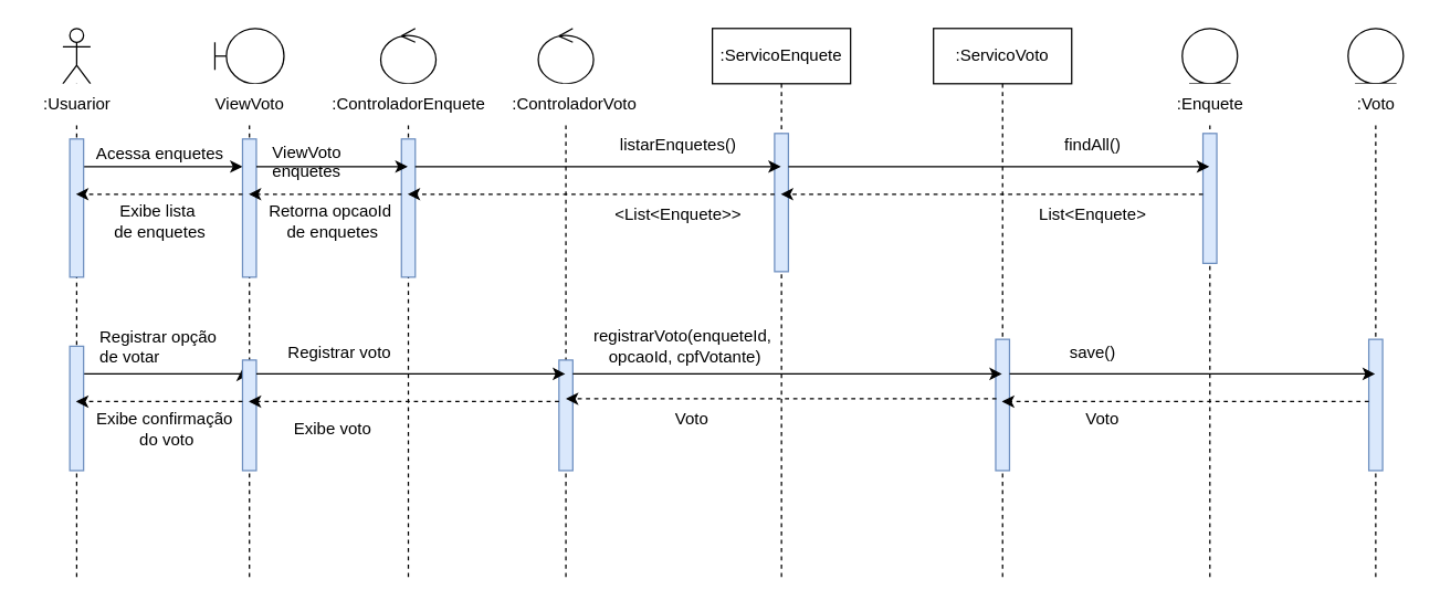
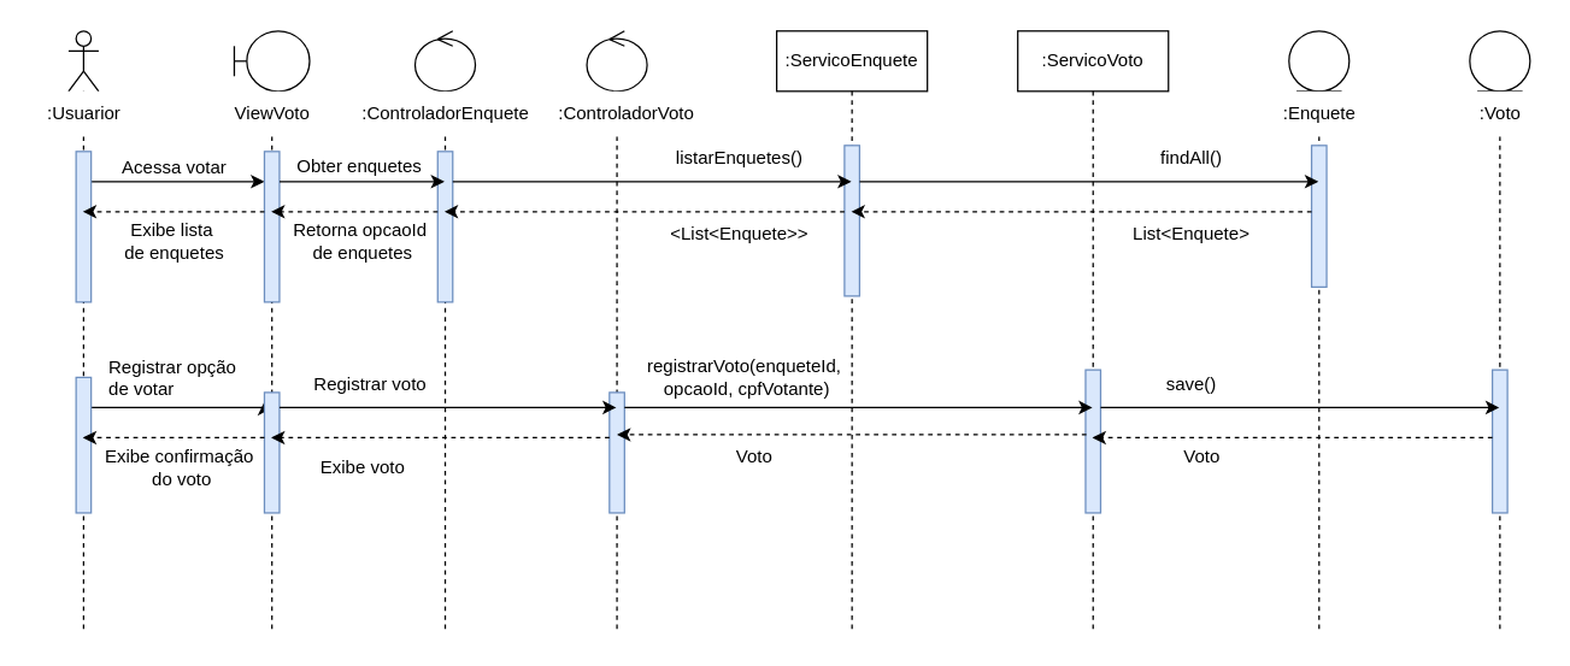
  <mxCell id="0" />
  <mxCell id="1" parent="0" />
  <mxCell id="2" style="edgeStyle=orthogonalEdgeStyle;rounded=0;orthogonalLoop=1;jettySize=auto;html=1;curved=0;" edge="1" parent="1" source="4"><mxGeometry relative="1" as="geometry"><mxPoint x="175" y="120" as="targetPoint" /><Array as="points"><mxPoint x="115" y="120" /><mxPoint x="115" y="120" /></Array></mxGeometry></mxCell>
  <mxCell id="3" style="edgeStyle=orthogonalEdgeStyle;rounded=0;orthogonalLoop=1;jettySize=auto;html=1;curved=0;entryX=0;entryY=0.077;entryDx=0;entryDy=0;entryPerimeter=0;" edge="1" parent="1" source="4" target="9"><mxGeometry relative="1" as="geometry"><Array as="points"><mxPoint x="85" y="270" /><mxPoint x="85" y="270" /></Array></mxGeometry></mxCell>
  <mxCell id="4" value="" style="shape=umlLifeline;perimeter=lifelinePerimeter;whiteSpace=wrap;html=1;container=1;dropTarget=0;collapsible=0;recursiveResize=0;outlineConnect=0;portConstraint=eastwest;newEdgeStyle={&quot;curved&quot;:0,&quot;rounded&quot;:0};participant=umlActor;" vertex="1" parent="1"><mxGeometry x="45" y="20" width="20" height="400" as="geometry" /></mxCell>
  <mxCell id="5" value="" style="html=1;points=[[0,0,0,0,5],[0,1,0,0,-5],[1,0,0,0,5],[1,1,0,0,-5]];perimeter=orthogonalPerimeter;outlineConnect=0;targetShapes=umlLifeline;portConstraint=eastwest;newEdgeStyle={&quot;curved&quot;:0,&quot;rounded&quot;:0};fillColor=#dae8fc;strokeColor=#6c8ebf;" vertex="1" parent="4"><mxGeometry x="5" y="80" width="10" height="100" as="geometry" /></mxCell>
  <mxCell id="6" value="" style="html=1;points=[[0,0,0,0,5],[0,1,0,0,-5],[1,0,0,0,5],[1,1,0,0,-5]];perimeter=orthogonalPerimeter;outlineConnect=0;targetShapes=umlLifeline;portConstraint=eastwest;newEdgeStyle={&quot;curved&quot;:0,&quot;rounded&quot;:0};fillColor=#dae8fc;strokeColor=#6c8ebf;" vertex="1" parent="4"><mxGeometry x="5" y="230" width="10" height="90" as="geometry" /></mxCell>
  <mxCell id="7" value="" style="shape=umlLifeline;perimeter=lifelinePerimeter;whiteSpace=wrap;html=1;container=1;dropTarget=0;collapsible=0;recursiveResize=0;outlineConnect=0;portConstraint=eastwest;newEdgeStyle={&quot;curved&quot;:0,&quot;rounded&quot;:0};participant=umlBoundary;" vertex="1" parent="1"><mxGeometry x="155" y="20" width="50" height="400" as="geometry" /></mxCell>
  <mxCell id="8" value="" style="html=1;points=[[0,0,0,0,5],[0,1,0,0,-5],[1,0,0,0,5],[1,1,0,0,-5]];perimeter=orthogonalPerimeter;outlineConnect=0;targetShapes=umlLifeline;portConstraint=eastwest;newEdgeStyle={&quot;curved&quot;:0,&quot;rounded&quot;:0};fillColor=#dae8fc;strokeColor=#6c8ebf;" vertex="1" parent="7"><mxGeometry x="20" y="80" width="10" height="100" as="geometry" /></mxCell>
  <mxCell id="9" value="" style="html=1;points=[[0,0,0,0,5],[0,1,0,0,-5],[1,0,0,0,5],[1,1,0,0,-5]];perimeter=orthogonalPerimeter;outlineConnect=0;targetShapes=umlLifeline;portConstraint=eastwest;newEdgeStyle={&quot;curved&quot;:0,&quot;rounded&quot;:0};fillColor=#dae8fc;strokeColor=#6c8ebf;" vertex="1" parent="7"><mxGeometry x="20" y="240" width="10" height="80" as="geometry" /></mxCell>
  <mxCell id="10" value="" style="shape=umlLifeline;perimeter=lifelinePerimeter;whiteSpace=wrap;html=1;container=1;dropTarget=0;collapsible=0;recursiveResize=0;outlineConnect=0;portConstraint=eastwest;newEdgeStyle={&quot;curved&quot;:0,&quot;rounded&quot;:0};participant=umlControl;" vertex="1" parent="1"><mxGeometry x="275" y="20" width="40" height="400" as="geometry" /></mxCell>
  <mxCell id="11" value="" style="html=1;points=[[0,0,0,0,5],[0,1,0,0,-5],[1,0,0,0,5],[1,1,0,0,-5]];perimeter=orthogonalPerimeter;outlineConnect=0;targetShapes=umlLifeline;portConstraint=eastwest;newEdgeStyle={&quot;curved&quot;:0,&quot;rounded&quot;:0};fillColor=#dae8fc;strokeColor=#6c8ebf;" vertex="1" parent="10"><mxGeometry x="15" y="80" width="10" height="100" as="geometry" /></mxCell>
  <mxCell id="12" value="" style="shape=umlLifeline;perimeter=lifelinePerimeter;whiteSpace=wrap;html=1;container=1;dropTarget=0;collapsible=0;recursiveResize=0;outlineConnect=0;portConstraint=eastwest;newEdgeStyle={&quot;curved&quot;:0,&quot;rounded&quot;:0};participant=umlControl;" vertex="1" parent="1"><mxGeometry x="389" y="20" width="40" height="400" as="geometry" /></mxCell>
  <mxCell id="13" value="" style="html=1;points=[[0,0,0,0,5],[0,1,0,0,-5],[1,0,0,0,5],[1,1,0,0,-5]];perimeter=orthogonalPerimeter;outlineConnect=0;targetShapes=umlLifeline;portConstraint=eastwest;newEdgeStyle={&quot;curved&quot;:0,&quot;rounded&quot;:0};fillColor=#dae8fc;strokeColor=#6c8ebf;" vertex="1" parent="12"><mxGeometry x="15" y="240" width="10" height="80" as="geometry" /></mxCell>
  <mxCell id="14" value=":ServicoEnquete" style="shape=umlLifeline;perimeter=lifelinePerimeter;whiteSpace=wrap;html=1;container=1;dropTarget=0;collapsible=0;recursiveResize=0;outlineConnect=0;portConstraint=eastwest;newEdgeStyle={&quot;curved&quot;:0,&quot;rounded&quot;:0};" vertex="1" parent="1"><mxGeometry x="515" y="20" width="100" height="400" as="geometry" /></mxCell>
  <mxCell id="15" value="" style="html=1;points=[[0,0,0,0,5],[0,1,0,0,-5],[1,0,0,0,5],[1,1,0,0,-5]];perimeter=orthogonalPerimeter;outlineConnect=0;targetShapes=umlLifeline;portConstraint=eastwest;newEdgeStyle={&quot;curved&quot;:0,&quot;rounded&quot;:0};fillColor=#dae8fc;strokeColor=#6c8ebf;" vertex="1" parent="14"><mxGeometry x="45" y="76" width="10" height="100" as="geometry" /></mxCell>
  <mxCell id="16" value=":ServicoVoto" style="shape=umlLifeline;perimeter=lifelinePerimeter;whiteSpace=wrap;html=1;container=1;dropTarget=0;collapsible=0;recursiveResize=0;outlineConnect=0;portConstraint=eastwest;newEdgeStyle={&quot;curved&quot;:0,&quot;rounded&quot;:0};" vertex="1" parent="1"><mxGeometry x="675" y="20" width="100" height="400" as="geometry" /></mxCell>
  <mxCell id="17" value="" style="html=1;points=[[0,0,0,0,5],[0,1,0,0,-5],[1,0,0,0,5],[1,1,0,0,-5]];perimeter=orthogonalPerimeter;outlineConnect=0;targetShapes=umlLifeline;portConstraint=eastwest;newEdgeStyle={&quot;curved&quot;:0,&quot;rounded&quot;:0};fillColor=#dae8fc;strokeColor=#6c8ebf;" vertex="1" parent="16"><mxGeometry x="45" y="225" width="10" height="95" as="geometry" /></mxCell>
  <mxCell id="18" value="" style="shape=umlLifeline;perimeter=lifelinePerimeter;whiteSpace=wrap;html=1;container=1;dropTarget=0;collapsible=0;recursiveResize=0;outlineConnect=0;portConstraint=eastwest;newEdgeStyle={&quot;curved&quot;:0,&quot;rounded&quot;:0};participant=umlEntity;" vertex="1" parent="1"><mxGeometry x="855" y="20" width="40" height="400" as="geometry" /></mxCell>
  <mxCell id="19" value="" style="html=1;points=[[0,0,0,0,5],[0,1,0,0,-5],[1,0,0,0,5],[1,1,0,0,-5]];perimeter=orthogonalPerimeter;outlineConnect=0;targetShapes=umlLifeline;portConstraint=eastwest;newEdgeStyle={&quot;curved&quot;:0,&quot;rounded&quot;:0};fillColor=#dae8fc;strokeColor=#6c8ebf;" vertex="1" parent="18"><mxGeometry x="15" y="76" width="10" height="94" as="geometry" /></mxCell>
  <mxCell id="20" value="" style="shape=umlLifeline;perimeter=lifelinePerimeter;whiteSpace=wrap;html=1;container=1;dropTarget=0;collapsible=0;recursiveResize=0;outlineConnect=0;portConstraint=eastwest;newEdgeStyle={&quot;curved&quot;:0,&quot;rounded&quot;:0};participant=umlEntity;" vertex="1" parent="1"><mxGeometry x="975" y="20" width="40" height="400" as="geometry" /></mxCell>
  <mxCell id="21" value="" style="html=1;points=[[0,0,0,0,5],[0,1,0,0,-5],[1,0,0,0,5],[1,1,0,0,-5]];perimeter=orthogonalPerimeter;outlineConnect=0;targetShapes=umlLifeline;portConstraint=eastwest;newEdgeStyle={&quot;curved&quot;:0,&quot;rounded&quot;:0};fillColor=#dae8fc;strokeColor=#6c8ebf;" vertex="1" parent="20"><mxGeometry x="15" y="225" width="10" height="95" as="geometry" /></mxCell>
- <mxCell id="22" value="Acessa enquetes" style="text;html=1;align=center;verticalAlign=middle;resizable=0;points=[];autosize=1;strokeColor=none;fillColor=none;" vertex="1" parent="1"><mxGeometry x="55" y="96" width="120" height="30" as="geometry" /></mxCell>
+ <mxCell id="22" value="Acessa votar" style="text;html=1;align=center;verticalAlign=middle;resizable=0;points=[];autosize=1;strokeColor=none;fillColor=none;" vertex="1" parent="1"><mxGeometry x="55" y="96" width="120" height="30" as="geometry" /></mxCell>
  <mxCell id="23" style="edgeStyle=orthogonalEdgeStyle;rounded=0;orthogonalLoop=1;jettySize=auto;html=1;curved=0;" edge="1" parent="1" source="8" target="10"><mxGeometry relative="1" as="geometry"><Array as="points"><mxPoint x="235" y="120" /><mxPoint x="235" y="120" /></Array></mxGeometry></mxCell>
  <mxCell id="24" style="edgeStyle=orthogonalEdgeStyle;rounded=0;orthogonalLoop=1;jettySize=auto;html=1;" edge="1" parent="1" source="11" target="14"><mxGeometry relative="1" as="geometry"><mxPoint x="305" y="120" as="sourcePoint" /><Array as="points"><mxPoint x="485" y="120" /><mxPoint x="485" y="120" /></Array></mxGeometry></mxCell>
- <mxCell id="25" value="ViewVoto enquetes" style="text;whiteSpace=wrap;" vertex="1" parent="1"><mxGeometry x="195" y="96" width="100" height="38" as="geometry" /></mxCell>
+ <mxCell id="25" value="Obter enquetes" style="text;whiteSpace=wrap;" vertex="1" parent="1"><mxGeometry x="195" y="96" width="100" height="38" as="geometry" /></mxCell>
  <mxCell id="26" value="listarEnquetes()" style="text;html=1;align=center;verticalAlign=middle;resizable=0;points=[];autosize=1;strokeColor=none;fillColor=none;" vertex="1" parent="1"><mxGeometry x="435" y="90" width="110" height="30" as="geometry" /></mxCell>
  <mxCell id="27" style="edgeStyle=orthogonalEdgeStyle;rounded=0;orthogonalLoop=1;jettySize=auto;html=1;curved=0;" edge="1" parent="1" source="15" target="18"><mxGeometry relative="1" as="geometry"><Array as="points"><mxPoint x="635" y="120" /><mxPoint x="635" y="120" /></Array></mxGeometry></mxCell>
  <mxCell id="28" value="findAll()" style="text;html=1;align=center;verticalAlign=middle;resizable=0;points=[];autosize=1;strokeColor=none;fillColor=none;" vertex="1" parent="1"><mxGeometry x="760" y="90" width="60" height="30" as="geometry" /></mxCell>
  <mxCell id="29" style="edgeStyle=orthogonalEdgeStyle;rounded=0;orthogonalLoop=1;jettySize=auto;html=1;curved=0;dashed=1;" edge="1" parent="1" source="19" target="14"><mxGeometry relative="1" as="geometry"><Array as="points"><mxPoint x="805" y="140" /><mxPoint x="805" y="140" /></Array></mxGeometry></mxCell>
  <mxCell id="30" value="List&amp;lt;Enquete&amp;gt;" style="text;html=1;align=center;verticalAlign=middle;resizable=0;points=[];autosize=1;strokeColor=none;fillColor=none;" vertex="1" parent="1"><mxGeometry x="740" y="140" width="100" height="30" as="geometry" /></mxCell>
  <mxCell id="31" style="edgeStyle=orthogonalEdgeStyle;rounded=0;orthogonalLoop=1;jettySize=auto;html=1;curved=0;dashed=1;" edge="1" parent="1" source="15" target="10"><mxGeometry relative="1" as="geometry"><Array as="points"><mxPoint x="365" y="140" /><mxPoint x="365" y="140" /></Array></mxGeometry></mxCell>
  <mxCell id="32" value="&amp;lt;List&amp;lt;Enquete&amp;gt;&amp;gt;" style="text;html=1;align=center;verticalAlign=middle;resizable=0;points=[];autosize=1;strokeColor=none;fillColor=none;" vertex="1" parent="1"><mxGeometry x="435" y="140" width="110" height="30" as="geometry" /></mxCell>
  <mxCell id="33" style="edgeStyle=orthogonalEdgeStyle;rounded=0;orthogonalLoop=1;jettySize=auto;html=1;curved=0;dashed=1;" edge="1" parent="1" source="11" target="7"><mxGeometry relative="1" as="geometry"><Array as="points"><mxPoint x="265" y="140" /><mxPoint x="265" y="140" /></Array></mxGeometry></mxCell>
  <mxCell id="34" value="Retorna opcaoId&amp;nbsp;&lt;div&gt;de enquetes&lt;/div&gt;" style="text;html=1;align=center;verticalAlign=middle;resizable=0;points=[];autosize=1;strokeColor=none;fillColor=none;" vertex="1" parent="1"><mxGeometry x="195" y="140" width="90" height="40" as="geometry" /></mxCell>
  <mxCell id="35" style="edgeStyle=orthogonalEdgeStyle;rounded=0;orthogonalLoop=1;jettySize=auto;html=1;curved=0;dashed=1;" edge="1" parent="1" source="8" target="4"><mxGeometry relative="1" as="geometry"><Array as="points"><mxPoint x="115" y="140" /><mxPoint x="115" y="140" /></Array></mxGeometry></mxCell>
  <mxCell id="36" value="Exibe lista&amp;nbsp;&lt;div&gt;de enquetes&lt;/div&gt;" style="text;html=1;align=center;verticalAlign=middle;resizable=0;points=[];autosize=1;strokeColor=none;fillColor=none;" vertex="1" parent="1"><mxGeometry x="70" y="140" width="90" height="40" as="geometry" /></mxCell>
  <mxCell id="37" value="Registrar opção &#10;de votar" style="text;whiteSpace=wrap;" vertex="1" parent="1"><mxGeometry x="70" y="230" width="210" height="40" as="geometry" /></mxCell>
  <mxCell id="38" style="edgeStyle=orthogonalEdgeStyle;rounded=0;orthogonalLoop=1;jettySize=auto;html=1;curved=0;" edge="1" parent="1" source="9" target="12"><mxGeometry relative="1" as="geometry"><Array as="points"><mxPoint x="275" y="270" /><mxPoint x="275" y="270" /></Array></mxGeometry></mxCell>
  <mxCell id="39" value="Registrar voto" style="text;html=1;align=center;verticalAlign=middle;resizable=0;points=[];autosize=1;strokeColor=none;fillColor=none;" vertex="1" parent="1"><mxGeometry x="195" y="240" width="100" height="30" as="geometry" /></mxCell>
  <mxCell id="40" style="edgeStyle=orthogonalEdgeStyle;rounded=0;orthogonalLoop=1;jettySize=auto;html=1;curved=0;" edge="1" parent="1" source="13" target="16"><mxGeometry relative="1" as="geometry"><Array as="points"><mxPoint x="565" y="270" /><mxPoint x="565" y="270" /></Array></mxGeometry></mxCell>
  <mxCell id="41" value="registrarVoto(enqueteId,&amp;nbsp;&lt;div&gt;opcaoId, cpfVotante)&lt;/div&gt;" style="text;html=1;align=center;verticalAlign=middle;resizable=0;points=[];autosize=1;strokeColor=none;fillColor=none;" vertex="1" parent="1"><mxGeometry x="415" y="230" width="160" height="40" as="geometry" /></mxCell>
  <mxCell id="42" style="edgeStyle=orthogonalEdgeStyle;rounded=0;orthogonalLoop=1;jettySize=auto;html=1;curved=0;" edge="1" parent="1" source="17" target="20"><mxGeometry relative="1" as="geometry"><Array as="points"><mxPoint x="865" y="270" /><mxPoint x="865" y="270" /></Array></mxGeometry></mxCell>
  <mxCell id="43" value="save()" style="text;html=1;align=center;verticalAlign=middle;resizable=0;points=[];autosize=1;strokeColor=none;fillColor=none;" vertex="1" parent="1"><mxGeometry x="760" y="240" width="60" height="30" as="geometry" /></mxCell>
  <mxCell id="44" style="edgeStyle=orthogonalEdgeStyle;rounded=0;orthogonalLoop=1;jettySize=auto;html=1;curved=0;dashed=1;" edge="1" parent="1" source="21" target="16"><mxGeometry relative="1" as="geometry"><Array as="points"><mxPoint x="785" y="290" /><mxPoint x="785" y="290" /></Array></mxGeometry></mxCell>
  <mxCell id="45" value="Voto" style="text;html=1;align=center;verticalAlign=middle;resizable=0;points=[];autosize=1;strokeColor=none;fillColor=none;" vertex="1" parent="1"><mxGeometry x="772" y="288" width="50" height="30" as="geometry" /></mxCell>
  <mxCell id="46" style="edgeStyle=orthogonalEdgeStyle;rounded=0;orthogonalLoop=1;jettySize=auto;html=1;curved=0;dashed=1;" edge="1" parent="1"><mxGeometry relative="1" as="geometry"><mxPoint x="720.5" y="288" as="sourcePoint" /><mxPoint x="409" y="288" as="targetPoint" /><Array as="points"><mxPoint x="635.5" y="288" /><mxPoint x="635.5" y="288" /></Array></mxGeometry></mxCell>
  <mxCell id="47" value="Voto" style="text;html=1;align=center;verticalAlign=middle;resizable=0;points=[];autosize=1;strokeColor=none;fillColor=none;" vertex="1" parent="1"><mxGeometry x="475" y="288" width="50" height="30" as="geometry" /></mxCell>
  <mxCell id="48" style="edgeStyle=orthogonalEdgeStyle;rounded=0;orthogonalLoop=1;jettySize=auto;html=1;curved=0;dashed=1;" edge="1" parent="1" source="13" target="7"><mxGeometry relative="1" as="geometry"><Array as="points"><mxPoint x="245" y="290" /><mxPoint x="245" y="290" /></Array></mxGeometry></mxCell>
  <mxCell id="49" value="Exibe voto" style="text;html=1;align=center;verticalAlign=middle;resizable=0;points=[];autosize=1;strokeColor=none;fillColor=none;" vertex="1" parent="1"><mxGeometry x="200" y="295" width="80" height="30" as="geometry" /></mxCell>
  <mxCell id="50" style="edgeStyle=orthogonalEdgeStyle;rounded=0;orthogonalLoop=1;jettySize=auto;html=1;curved=0;dashed=1;" edge="1" parent="1" source="9" target="4"><mxGeometry relative="1" as="geometry"><Array as="points"><mxPoint x="115" y="290" /><mxPoint x="115" y="290" /></Array></mxGeometry></mxCell>
  <mxCell id="51" value="Exibe confirmação&amp;nbsp;&lt;div&gt;do voto&lt;/div&gt;" style="text;html=1;align=center;verticalAlign=middle;resizable=0;points=[];autosize=1;strokeColor=none;fillColor=none;" vertex="1" parent="1"><mxGeometry x="55" y="290" width="130" height="40" as="geometry" /></mxCell>
  <mxCell id="52" value=":Usuarior" style="text;html=1;align=center;verticalAlign=middle;resizable=0;points=[];autosize=1;strokeColor=none;fillColor=default;" vertex="1" parent="1"><mxGeometry x="20" y="60" width="70" height="30" as="geometry" /></mxCell>
  <mxCell id="53" value=":ControladorEnquete" style="text;html=1;align=center;verticalAlign=middle;resizable=0;points=[];autosize=1;fillColor=default;" vertex="1" parent="1"><mxGeometry x="230" y="60" width="130" height="30" as="geometry" /></mxCell>
  <mxCell id="54" value=":ControladorVoto" style="text;html=1;align=center;verticalAlign=middle;resizable=0;points=[];autosize=1;strokeColor=none;fillColor=default;" vertex="1" parent="1"><mxGeometry x="360" y="60" width="110" height="30" as="geometry" /></mxCell>
  <mxCell id="55" value="ViewVoto" style="text;html=1;align=center;verticalAlign=middle;resizable=0;points=[];autosize=1;fillColor=default;" vertex="1" parent="1"><mxGeometry x="145" y="60" width="70" height="30" as="geometry" /></mxCell>
  <mxCell id="56" value=":Enquete" style="text;html=1;align=center;verticalAlign=middle;resizable=0;points=[];autosize=1;strokeColor=none;fillColor=default;" vertex="1" parent="1"><mxGeometry x="840" y="60" width="70" height="30" as="geometry" /></mxCell>
  <mxCell id="57" value=":Voto" style="text;html=1;align=center;verticalAlign=middle;resizable=0;points=[];autosize=1;strokeColor=none;fillColor=default;" vertex="1" parent="1"><mxGeometry x="970" y="60" width="50" height="30" as="geometry" /></mxCell>
